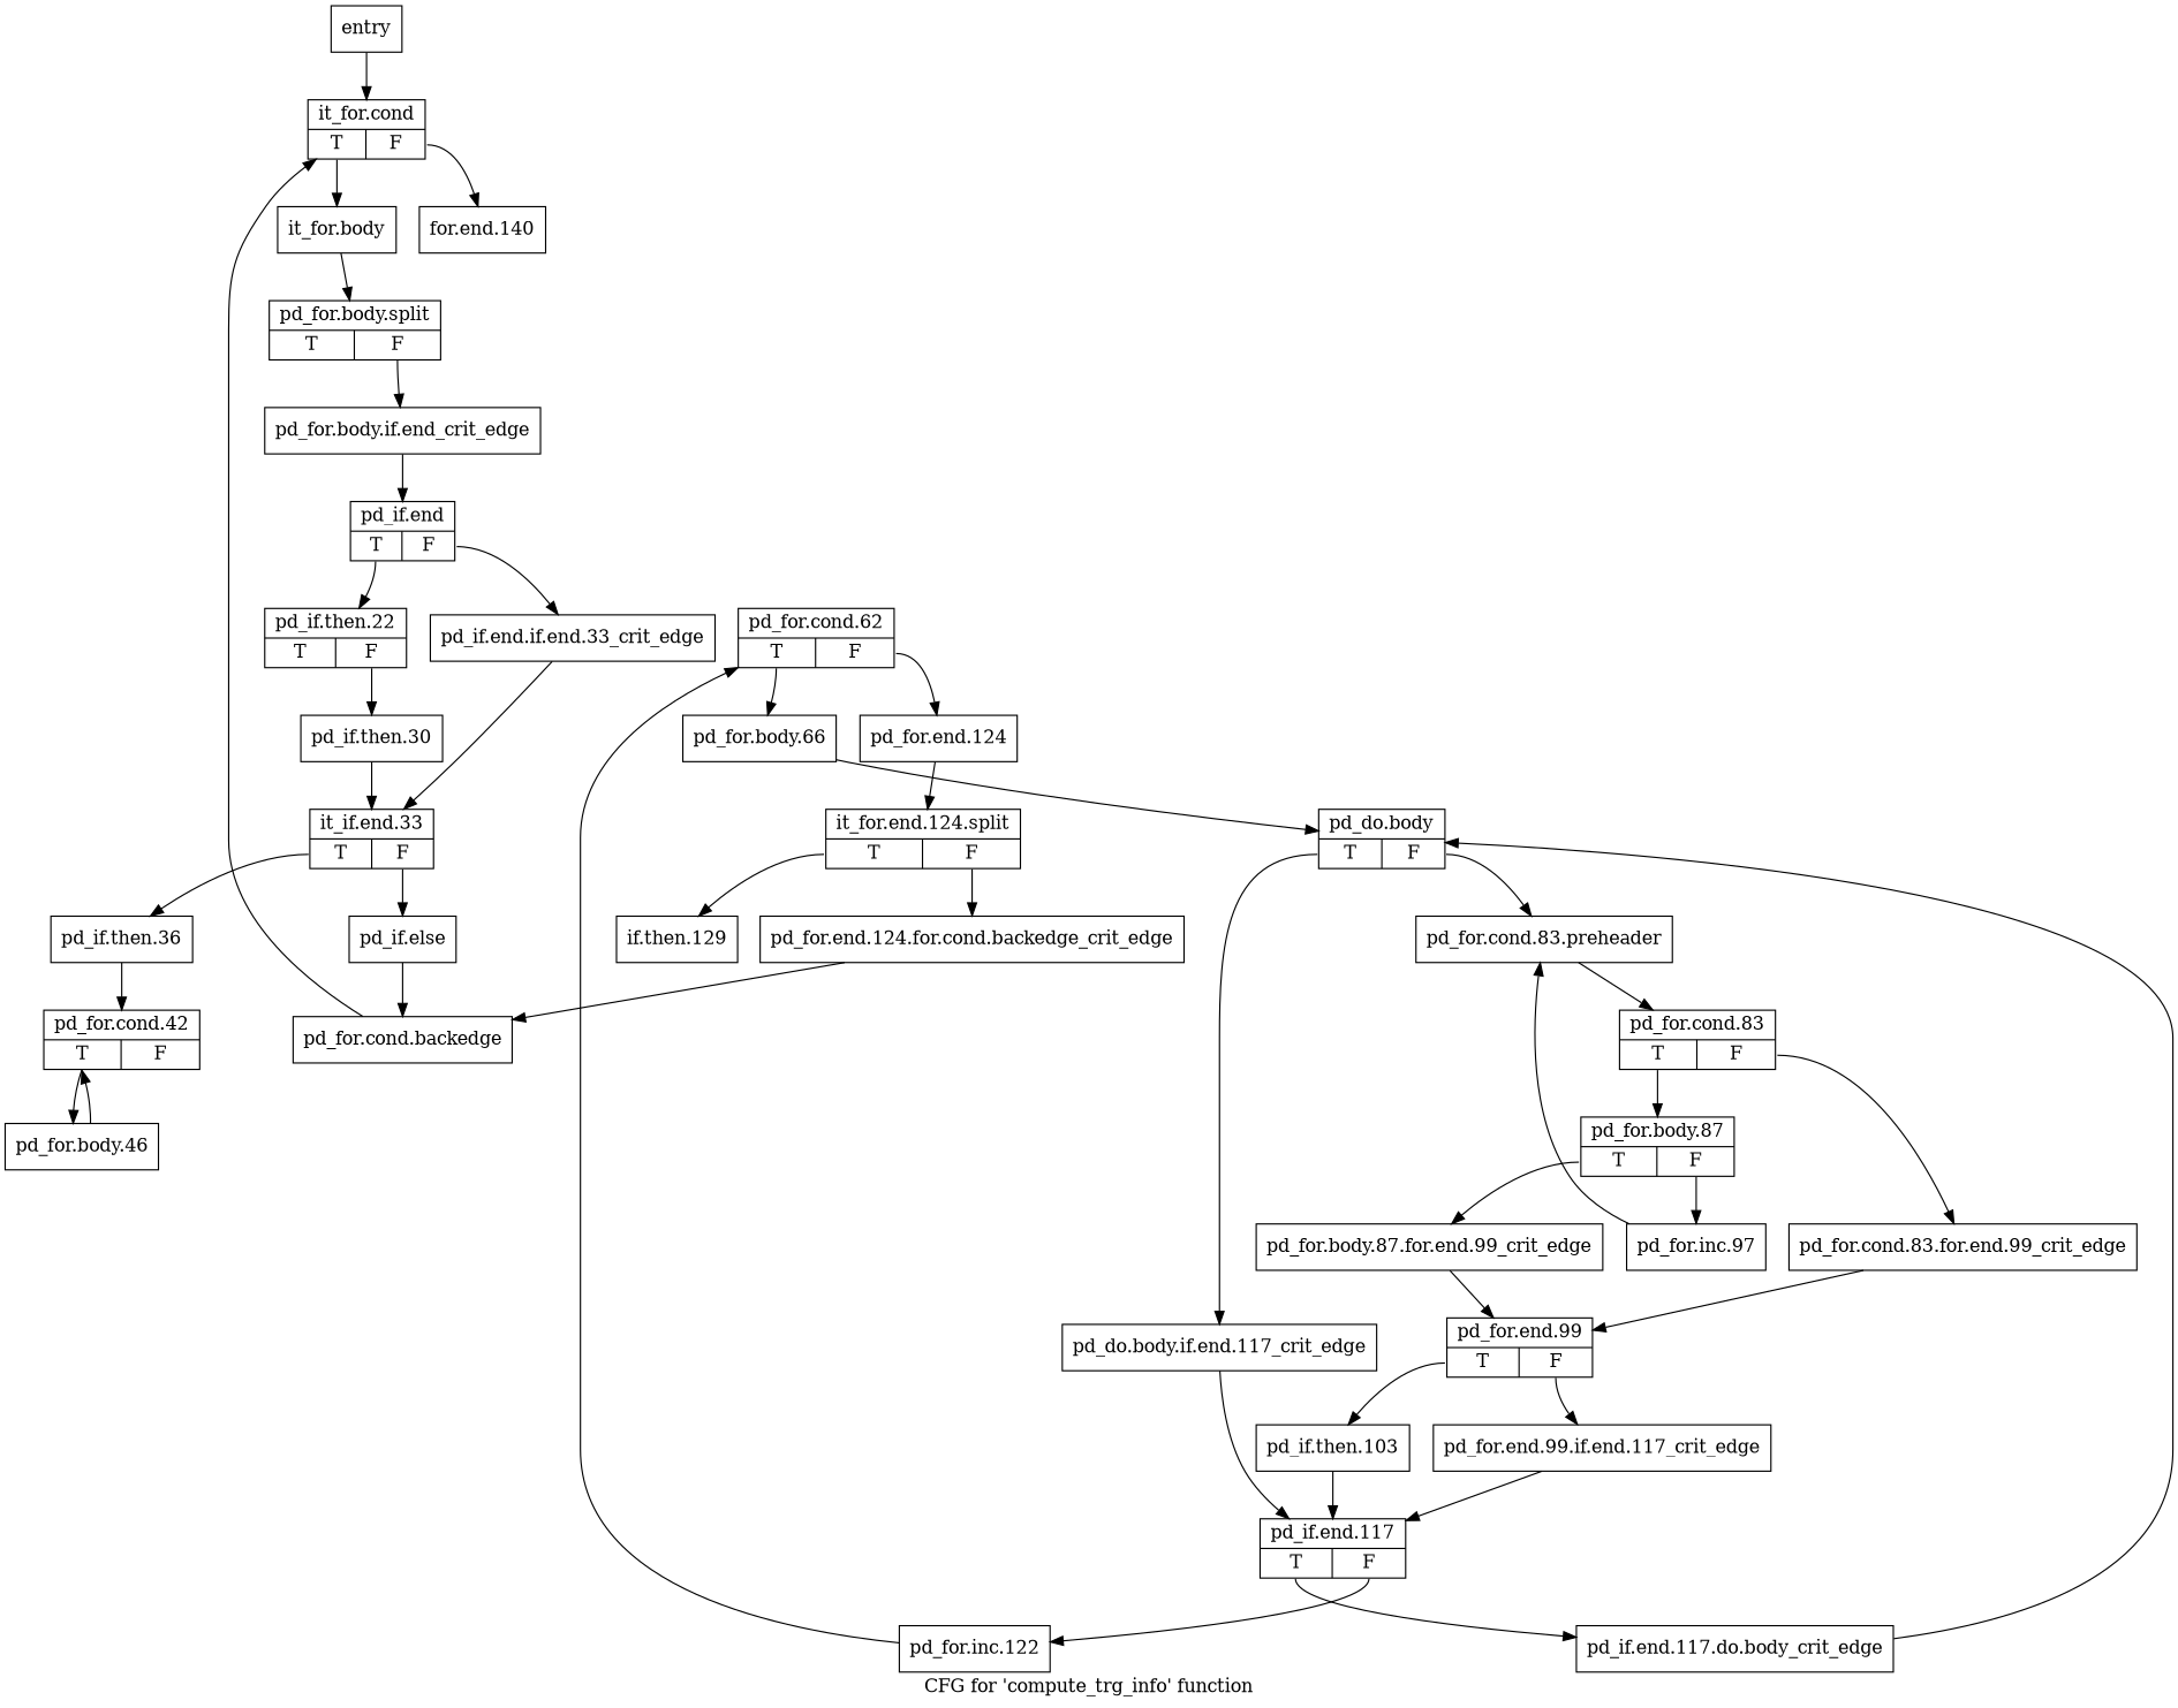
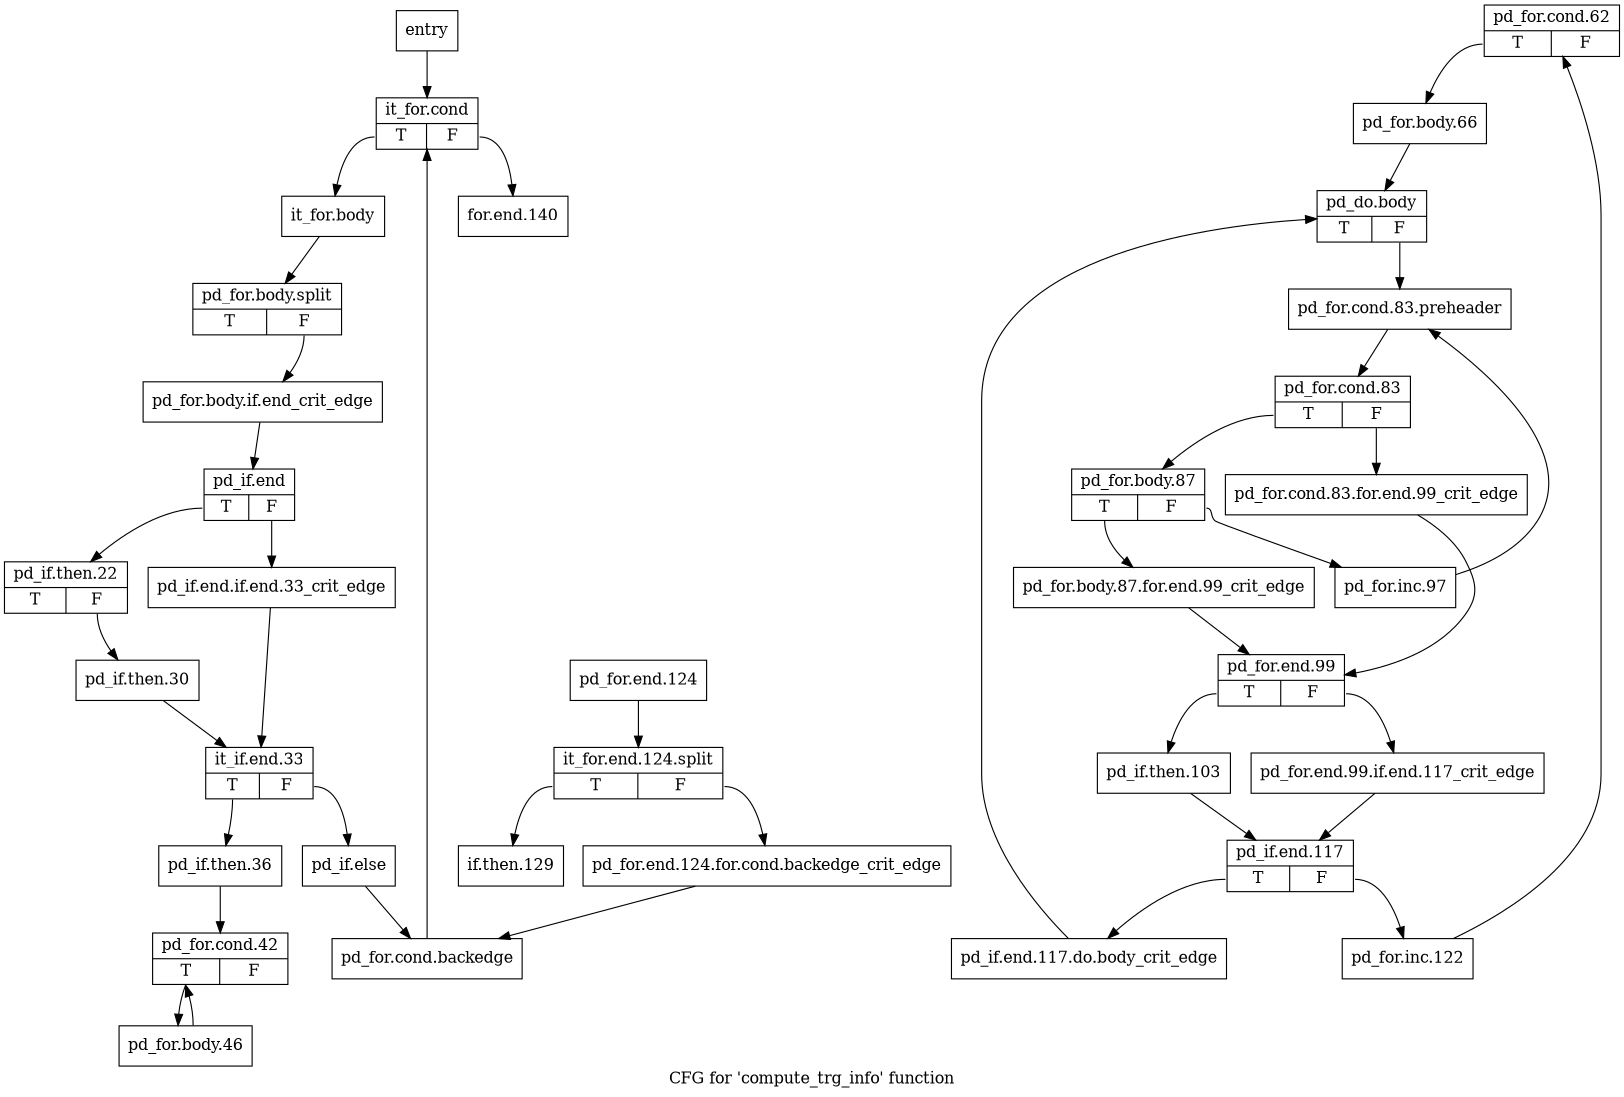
  digraph {
    label="CFG for 'compute_trg_info' function"
    node [shape=record]
    n1 [label="{entry}"]
    n2 [label="{it_for.cond|{<s0>T|<s1>F}}"]
    n3 [label="{it_for.body}"]
    n4 [label="{for.end.140}"]
    n5 [label="{pd_for.body.split|{<s0>T|<s1>F}}"]
    n6 [label="{pd_for.body.if.end_crit_edge}"]
    n7 [label="{pd_if.end|{<s0>T|<s1>F}}"]
    n8 [label="{pd_if.then.22|{<s0>T|<s1>F}}"]
    n9 [label="{pd_if.end.if.end.33_crit_edge}"]
    n10 [label="{pd_if.then.30}"]
    n11 [label="{it_if.end.33|{<s0>T|<s1>F}}"]
    n12 [label="{pd_if.then.36}"]
    n13 [label="{pd_if.else}"]
    n14 [label="{pd_for.cond.42|{<s0>T|<s1>F}}"]
    n15 [label="{pd_for.cond.backedge}"]
    n16 [label="{pd_for.body.46}"]
    n17 [label="{pd_for.cond.62|{<s0>T|<s1>F}}"]
    n18 [label="{pd_for.body.66}"]
    n19 [label="{pd_for.end.124}"]
    n20 [label="{pd_do.body|{<s0>T|<s1>F}}"]
    n21 [label="{it_for.end.124.split|{<s0>T|<s1>F}}"]
-   n22 [label="{pd_do.body.if.end.117_crit_edge}"]
    n23 [label="{pd_for.cond.83.preheader}"]
    n24 [label="{if.then.129}"]
    n25 [label="{pd_for.end.124.for.cond.backedge_crit_edge}"]
    n26 [label="{pd_if.end.117|{<s0>T|<s1>F}}"]
    n27 [label="{pd_for.cond.83|{<s0>T|<s1>F}}"]
    n28 [label="{pd_if.end.117.do.body_crit_edge}"]
    n29 [label="{pd_for.inc.122}"]
    n30 [label="{pd_for.body.87|{<s0>T|<s1>F}}"]
    n31 [label="{pd_for.cond.83.for.end.99_crit_edge}"]
    n32 [label="{pd_for.body.87.for.end.99_crit_edge}"]
    n33 [label="{pd_for.inc.97}"]
    n34 [label="{pd_for.end.99|{<s0>T|<s1>F}}"]
    n35 [label="{pd_if.then.103}"]
    n36 [label="{pd_for.end.99.if.end.117_crit_edge}"]
    n1 -> n2
    n2 -> n3 [tailport=s0]
    n2 -> n4 [tailport=s1]
    n3 -> n5
    n5 -> n6 [tailport=s1]
    n6 -> n7
    n7 -> n8 [tailport=s0]
    n7 -> n9 [tailport=s1]
    n8 -> n10 [tailport=s1]
    n9 -> n11
    n10 -> n11
    n11 -> n12 [tailport=s0]
    n11 -> n13 [tailport=s1]
    n12 -> n14
    n13 -> n15
    n14 -> n16 [tailport=s0]
    n15 -> n2
    n16 -> n14
    n17 -> n18 [tailport=s0]
-   n17 -> n19 [tailport=s1]
    n18 -> n20
    n19 -> n21
-   n20 -> n22 [tailport=s0]
    n20 -> n23 [tailport=s1]
    n21 -> n24 [tailport=s0]
    n21 -> n25 [tailport=s1]
-   n22 -> n26
    n23 -> n27
    n25 -> n15
    n26 -> n28 [tailport=s0]
    n26 -> n29 [tailport=s1]
    n27 -> n30 [tailport=s0]
    n27 -> n31 [tailport=s1]
    n28 -> n20
    n29 -> n17
    n30 -> n32 [tailport=s0]
    n30 -> n33 [tailport=s1]
    n31 -> n34
    n32 -> n34
    n33 -> n23
    n34 -> n35 [tailport=s0]
    n34 -> n36 [tailport=s1]
    n35 -> n26
    n36 -> n26
  }
